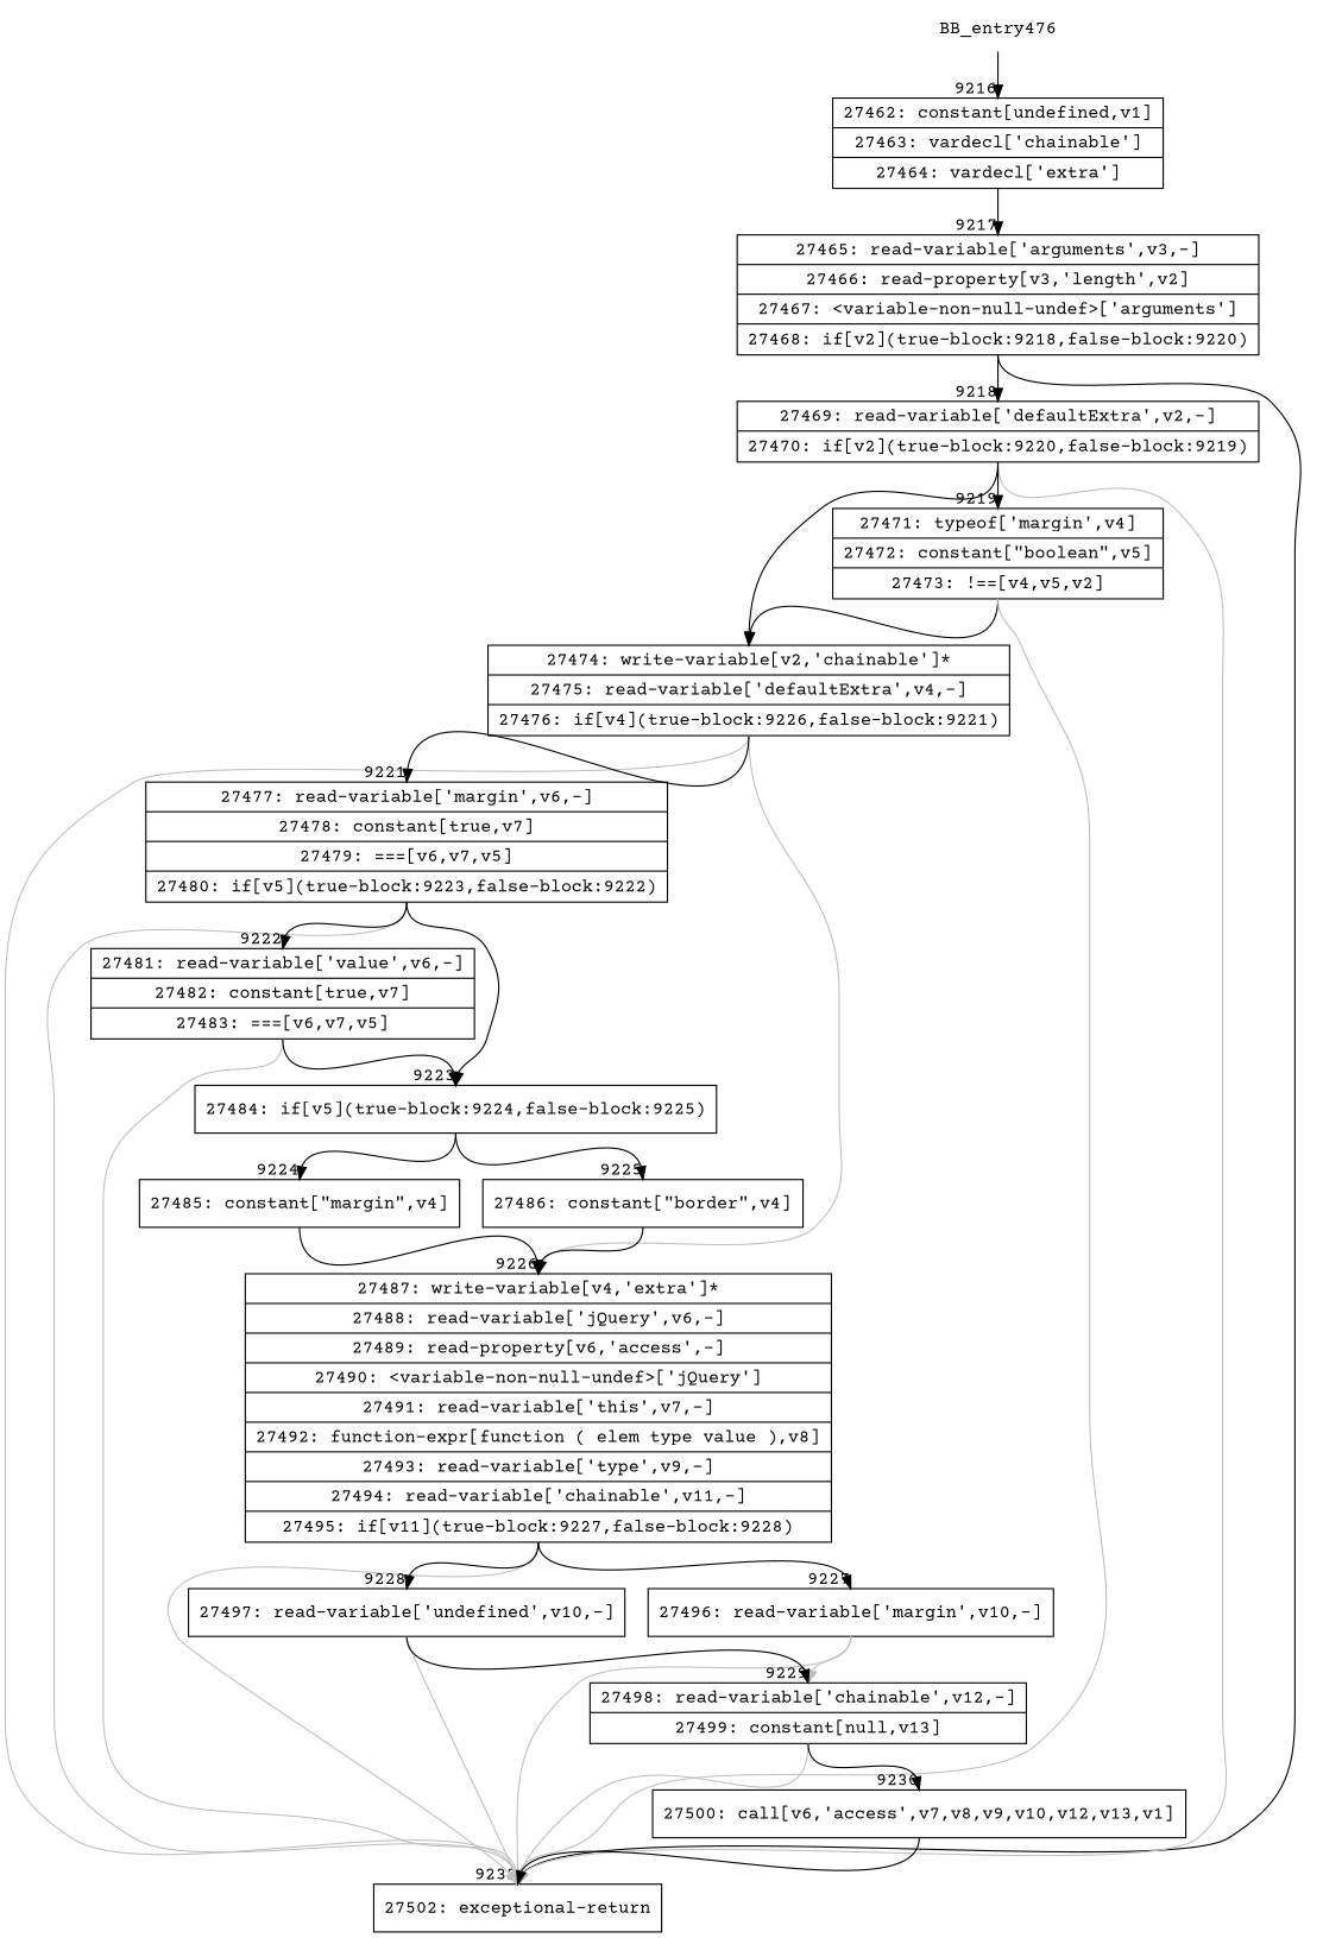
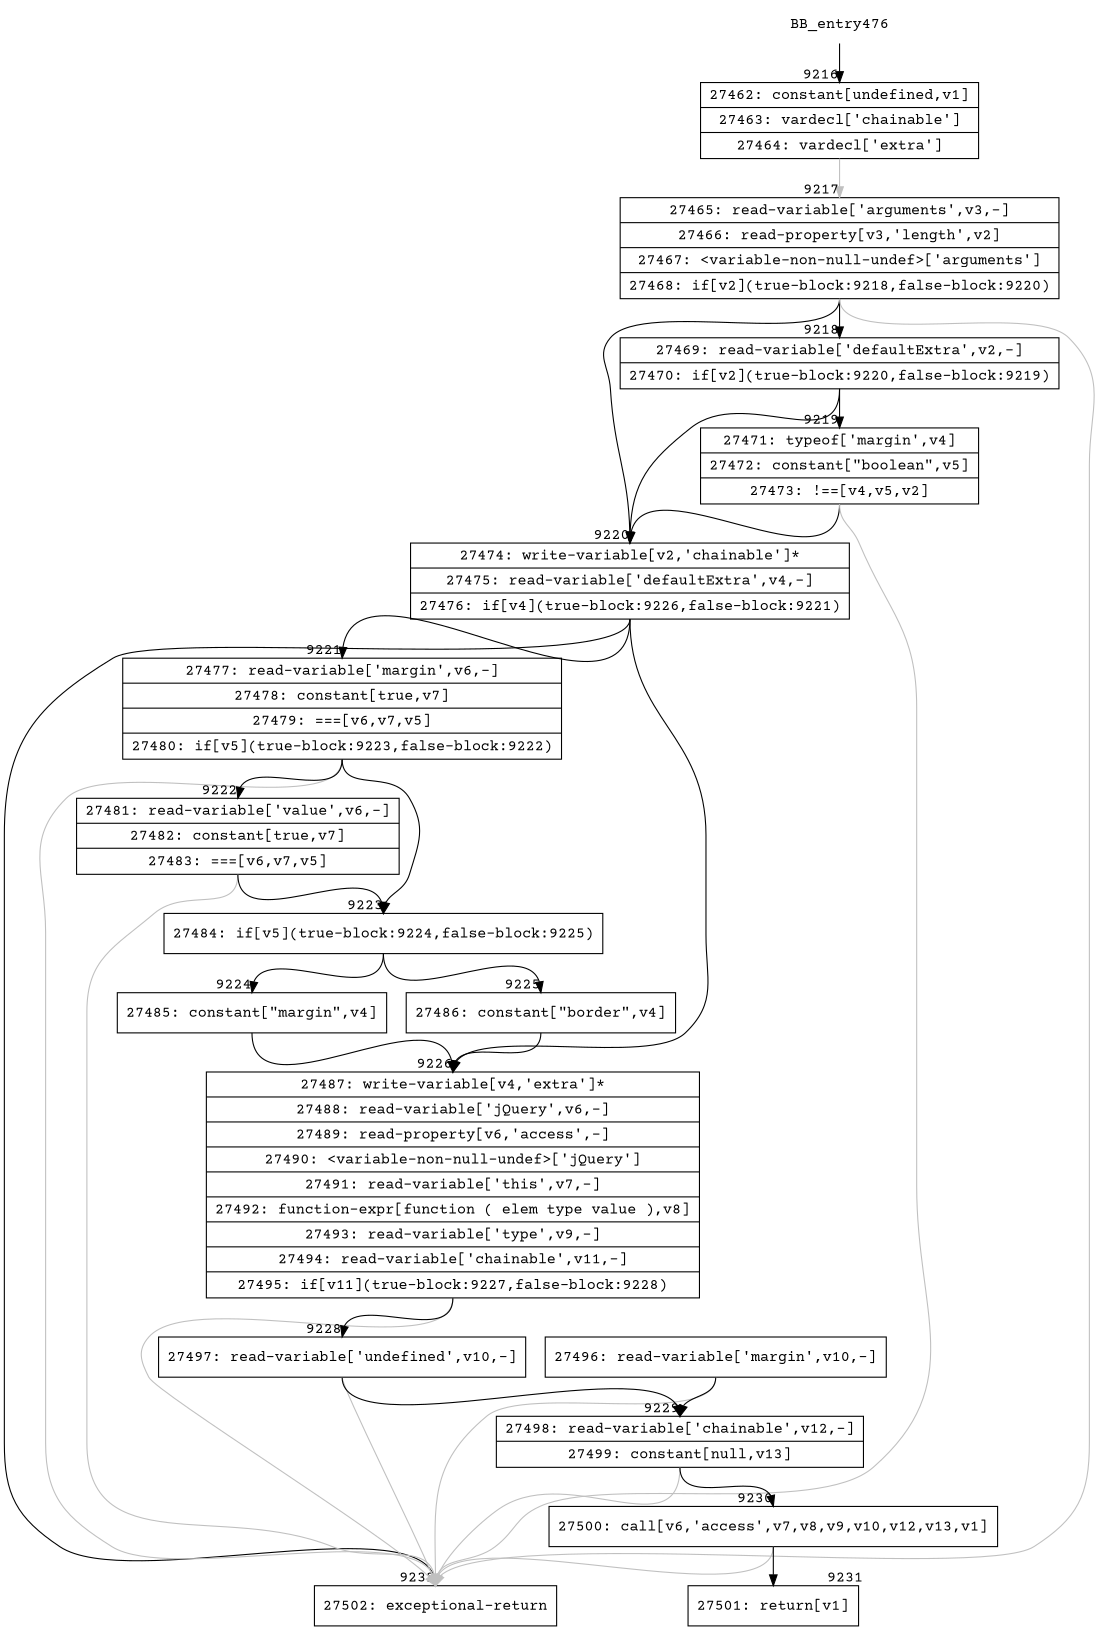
  digraph {
    fontname="Courier Prime"
    rankdir=TD
    node [fontname="Courier Prime" shape=record]
    edge [fontname="Courier Prime" headport=n tailport=s]
    n1 [label=BB_entry476 shape=none]
    n2 [label="{27462: constant[undefined,v1]|27463: vardecl['chainable']|27464: vardecl['extra']}"]
    n3 [label="{27465: read-variable['arguments',v3,-]|27466: read-property[v3,'length',v2]|27467: \<variable-non-null-undef\>['arguments']|27468: if[v2](true-block:9218,false-block:9220)}"]
    n4 [label="{27474: write-variable[v2,'chainable']*|27475: read-variable['defaultExtra',v4,-]|27476: if[v4](true-block:9226,false-block:9221)}"]
    n5 [label="{27469: read-variable['defaultExtra',v2,-]|27470: if[v2](true-block:9220,false-block:9219)}"]
    n6 [label="{27502: exceptional-return}"]
    n7 [label="{27487: write-variable[v4,'extra']*|27488: read-variable['jQuery',v6,-]|27489: read-property[v6,'access',-]|27490: \<variable-non-null-undef\>['jQuery']|27491: read-variable['this',v7,-]|27492: function-expr[function ( elem type value ),v8]|27493: read-variable['type',v9,-]|27494: read-variable['chainable',v11,-]|27495: if[v11](true-block:9227,false-block:9228)}"]
    n8 [label="{27477: read-variable['margin',v6,-]|27478: constant[true,v7]|27479: ===[v6,v7,v5]|27480: if[v5](true-block:9223,false-block:9222)}"]
    n9 [label="{27471: typeof['margin',v4]|27472: constant[\"boolean\",v5]|27473: !==[v4,v5,v2]}"]
    n10 [label="{27496: read-variable['margin',v10,-]}"]
    n11 [label="{27497: read-variable['undefined',v10,-]}"]
    n12 [label="{27484: if[v5](true-block:9224,false-block:9225)}"]
    n13 [label="{27481: read-variable['value',v6,-]|27482: constant[true,v7]|27483: ===[v6,v7,v5]}"]
    n14 [label="{27498: read-variable['chainable',v12,-]|27499: constant[null,v13]}"]
    n15 [label="{27485: constant[\"margin\",v4]}"]
    n16 [label="{27486: constant[\"border\",v4]}"]
    n17 [label="{27500: call[v6,'access',v7,v8,v9,v10,v12,v13,v1]}"]
+   n18 [label="{27501: return[v1]}"]
    n1 -> n2 [headlabel="    9216"]
-   n2 -> n3 [headlabel="      9217"]
+   n2 -> n3 [headlabel="      9217" color=gray]
+   n3 -> n4 [headlabel="      9220"]
    n3 -> n5 [headlabel="      9218"]
-   n3 -> n6 [color=black headlabel="      9232"]
-   n4 -> n6 [color=gray]
-   n4 -> n7 [headlabel="      9226" color=gray]
+   n3 -> n6 [color=gray headlabel="      9232"]
+   n4 -> n6 [color=black]
+   n4 -> n7 [headlabel="      9226"]
    n4 -> n8 [headlabel="      9221"]
    n5 -> n4
-   n5 -> n6 [color=gray]
    n5 -> n9 [headlabel="      9219"]
    n7 -> n6 [color=gray]
-   n7 -> n10 [headlabel="      9227"]
    n7 -> n11 [headlabel="      9228"]
    n8 -> n6 [color=gray]
    n8 -> n12 [headlabel="      9223"]
    n8 -> n13 [headlabel="      9222"]
    n9 -> n4
    n9 -> n6 [color=gray]
    n10 -> n6 [color=gray]
-   n10 -> n14 [headlabel="      9229" color=gray]
+   n10 -> n14 [headlabel="      9229"]
    n11 -> n6 [color=gray]
    n11 -> n14
    n12 -> n15 [headlabel="      9224"]
    n12 -> n16 [headlabel="      9225"]
    n13 -> n6 [color=gray]
    n13 -> n12
    n14 -> n6 [color=gray]
    n14 -> n17 [headlabel="      9230"]
    n15 -> n7
    n16 -> n7
-   n17 -> n6 [color=black]
+   n17 -> n6 [color=gray]
+   n17 -> n18 [headlabel="      9231"]
  }
